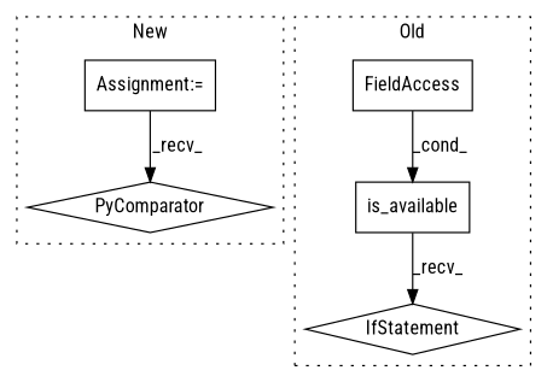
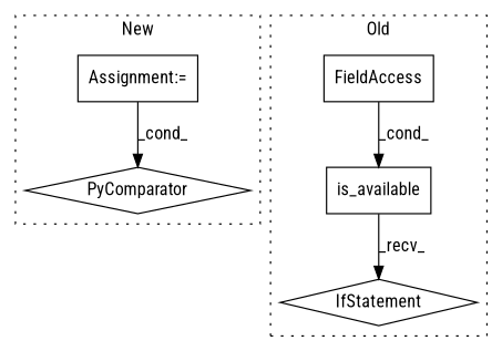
  digraph {
    fontname="Roboto Condensed"
    node [fontname="Roboto Condensed" shape=box]
    edge [fontname="Roboto Condensed"]
    n1 [a=113 l=28 label=PyComparator s=954 shape=diamond]
    n2 [a=7 l=6 label="Assignment:=" s=622]
    n3 [a=32 l=14 label=is_available s=664]
    n4 [a=25 l=3 label=IfStatement s=678 shape=diamond]
    n5 [a=22 l=10 label=FieldAccess s=653]
    subgraph cluster_1 {
      label=New
      style=dotted
      n1
      n2
    }
    subgraph cluster_2 {
      label=Old
      style=dotted
      n3
      n4
      n5
    }
-   n2 -> n1 [label=_recv_]
+   n2 -> n1 [label=_cond_]
    n3 -> n4 [label=_recv_]
    n5 -> n3 [label=_cond_]
  }
